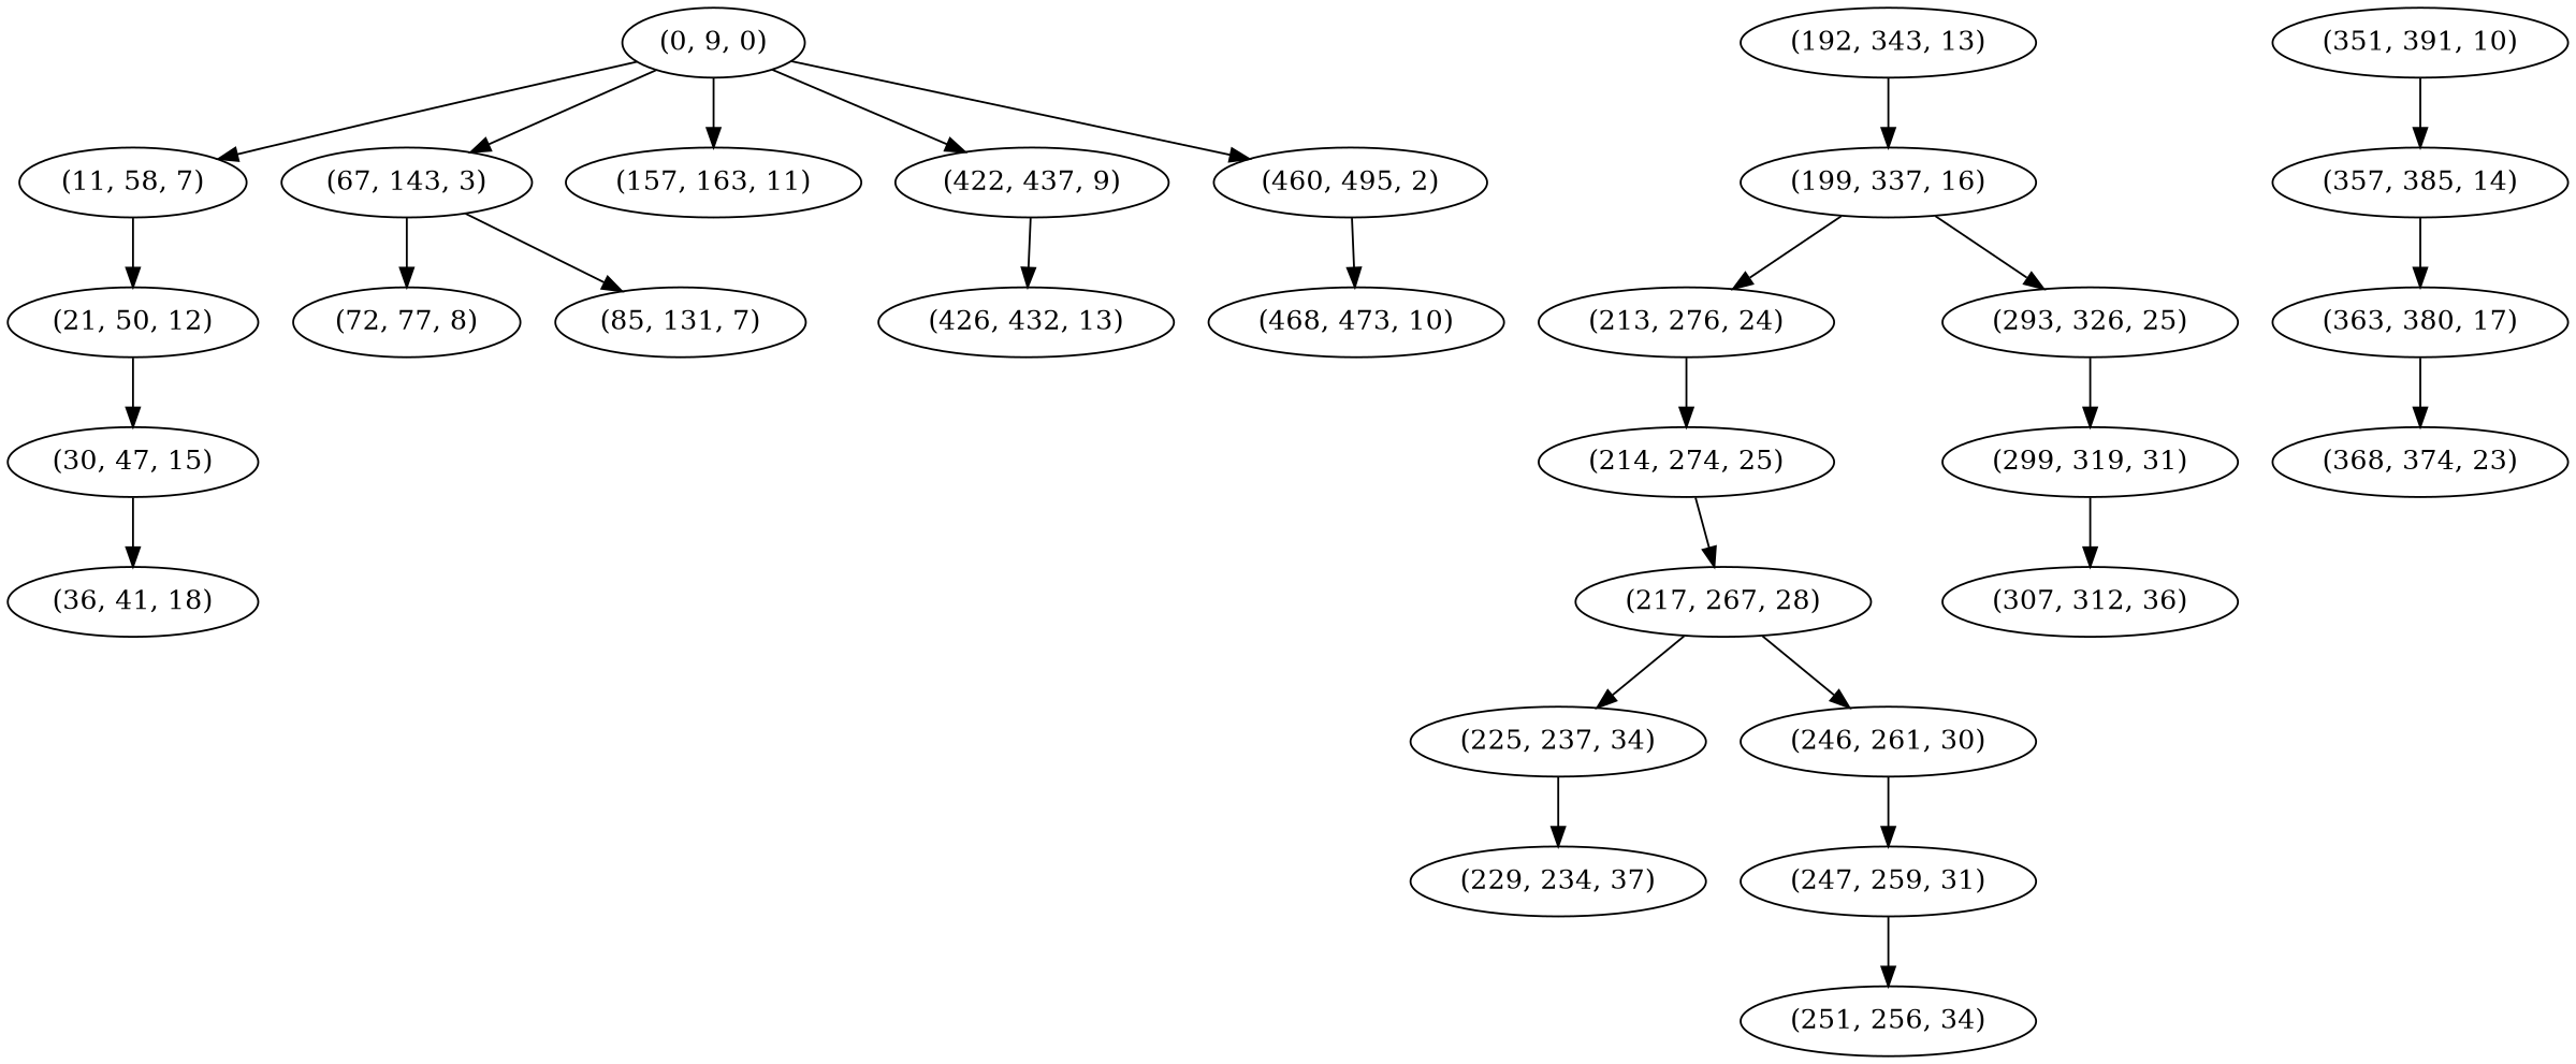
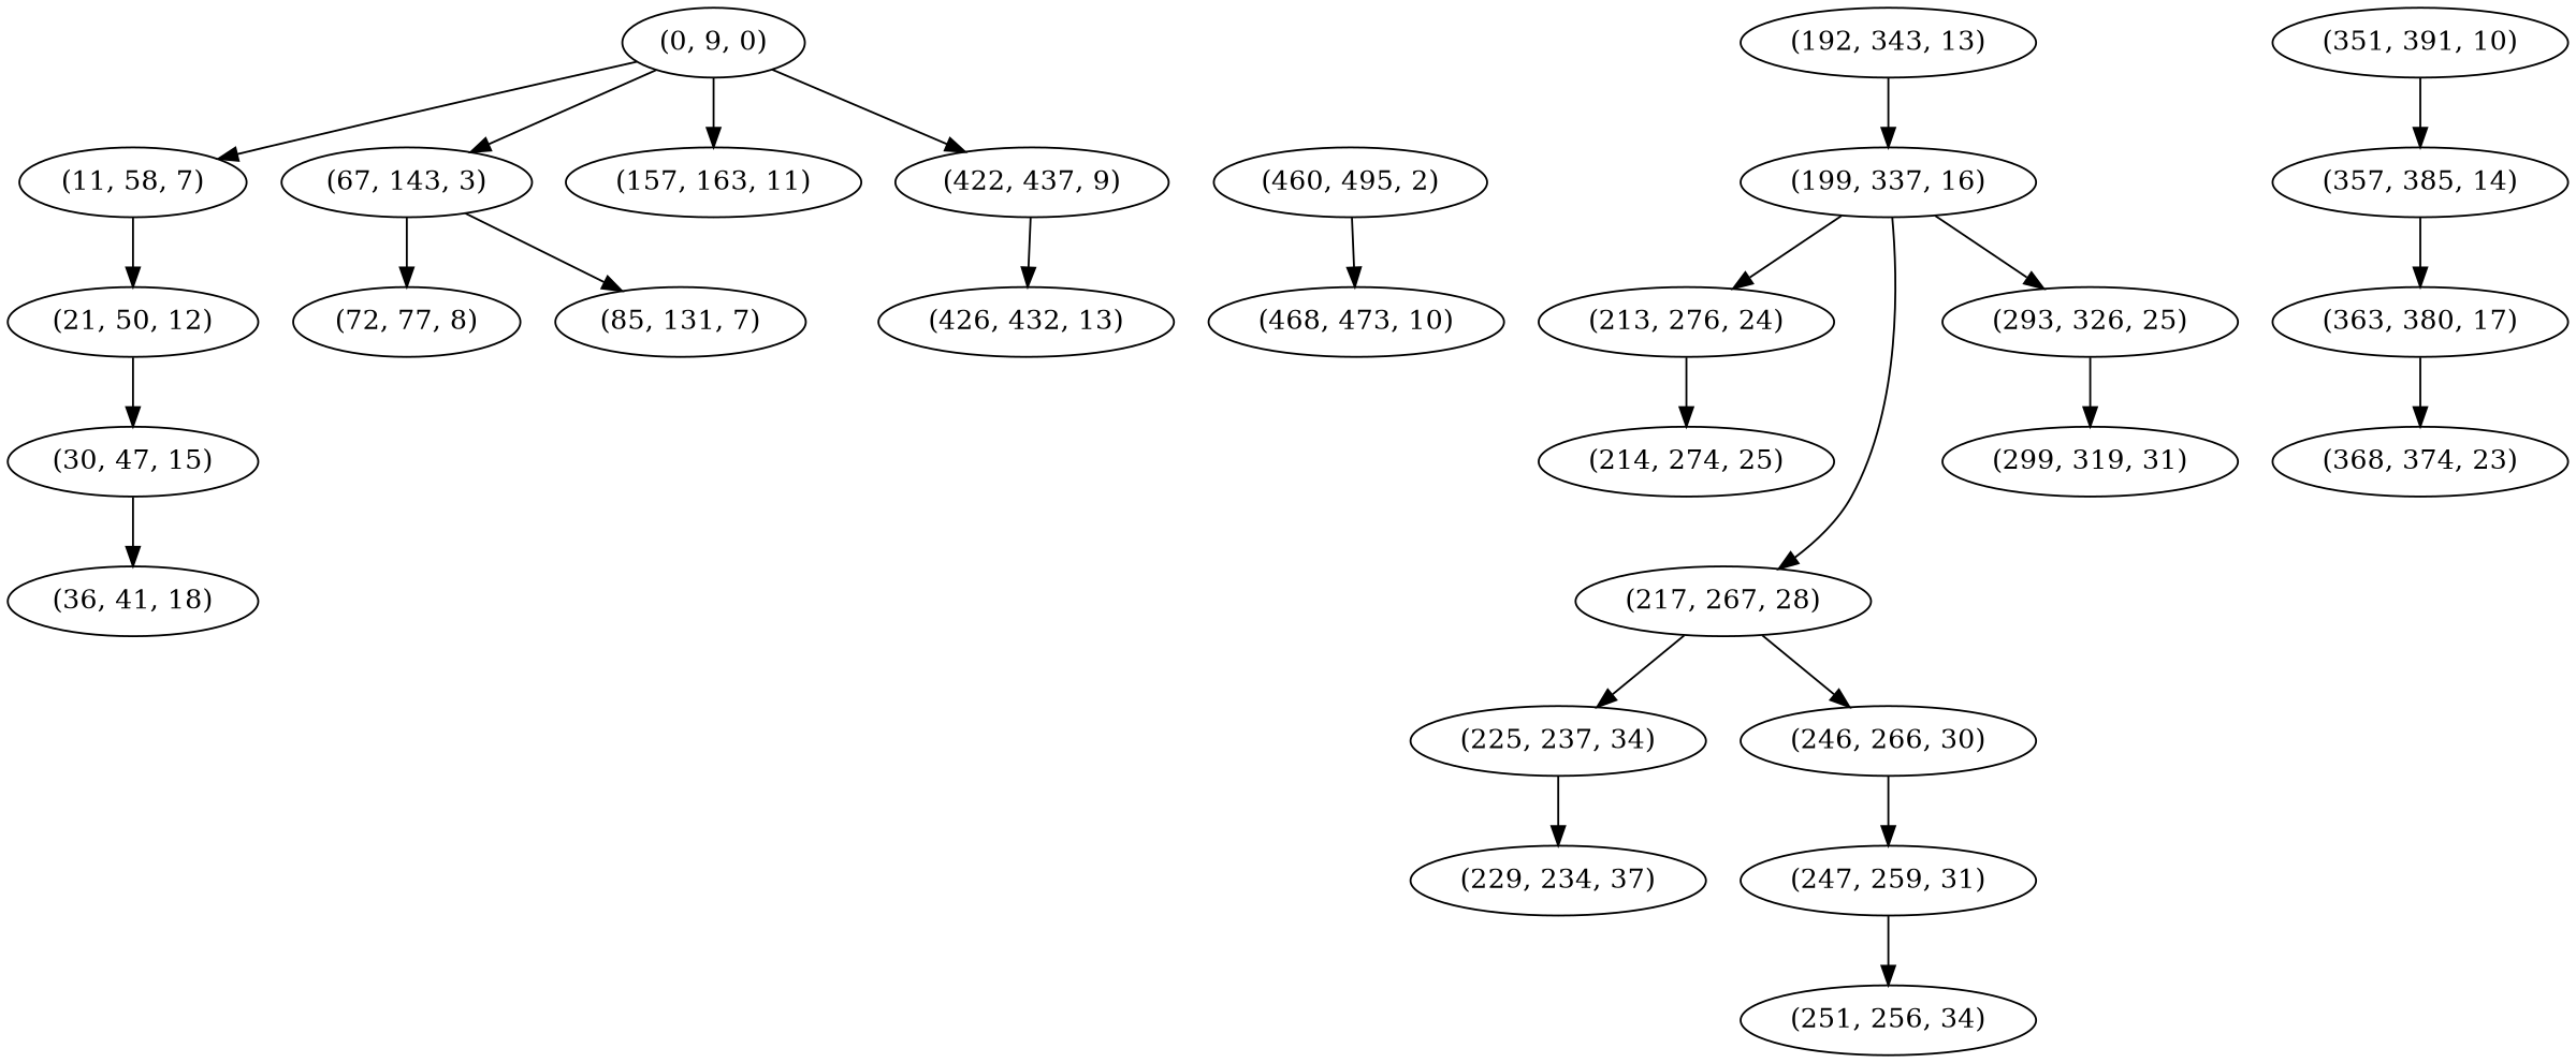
  digraph {
    n1 [label="(0, 9, 0)"]
    "(11, 58, 7)"
    "(67, 143, 3)"
    "(157, 163, 11)"
    "(422, 437, 9)"
    "(460, 495, 2)"
    "(21, 50, 12)"
    "(72, 77, 8)"
    "(85, 131, 7)"
    "(426, 432, 13)"
    "(468, 473, 10)"
    "(30, 47, 15)"
    "(36, 41, 18)"
    "(192, 343, 13)"
    "(199, 337, 16)"
    "(351, 391, 10)"
    "(357, 385, 14)"
    "(213, 276, 24)"
    "(293, 326, 25)"
    "(214, 274, 25)"
    "(299, 319, 31)"
    "(217, 267, 28)"
    "(225, 237, 34)"
-   "(246, 261, 30)"
+   "(246, 261, 30)" [label="(246, 266, 30)"]
    "(229, 234, 37)"
    "(247, 259, 31)"
    "(251, 256, 34)"
-   "(307, 312, 36)"
    "(363, 380, 17)"
    n30 [label="(368, 374, 23)"]
    n1 -> "(11, 58, 7)"
    n1 -> "(67, 143, 3)"
    n1 -> "(157, 163, 11)"
    n1 -> "(422, 437, 9)"
-   n1 -> "(460, 495, 2)"
    "(11, 58, 7)" -> "(21, 50, 12)"
    "(67, 143, 3)" -> "(72, 77, 8)"
    "(67, 143, 3)" -> "(85, 131, 7)"
    "(422, 437, 9)" -> "(426, 432, 13)"
    "(460, 495, 2)" -> "(468, 473, 10)"
    "(21, 50, 12)" -> "(30, 47, 15)"
    "(30, 47, 15)" -> "(36, 41, 18)"
    "(192, 343, 13)" -> "(199, 337, 16)"
    "(199, 337, 16)" -> "(213, 276, 24)"
    "(199, 337, 16)" -> "(293, 326, 25)"
    "(351, 391, 10)" -> "(357, 385, 14)"
    "(357, 385, 14)" -> "(363, 380, 17)"
    "(213, 276, 24)" -> "(214, 274, 25)"
    "(293, 326, 25)" -> "(299, 319, 31)"
-   "(214, 274, 25)" -> "(217, 267, 28)"
-   "(299, 319, 31)" -> "(307, 312, 36)"
+   "(199, 337, 16)" -> "(217, 267, 28)"
    "(217, 267, 28)" -> "(225, 237, 34)"
    "(217, 267, 28)" -> "(246, 261, 30)"
    "(225, 237, 34)" -> "(229, 234, 37)"
    "(246, 261, 30)" -> "(247, 259, 31)"
    "(247, 259, 31)" -> "(251, 256, 34)"
    "(363, 380, 17)" -> n30
  }
